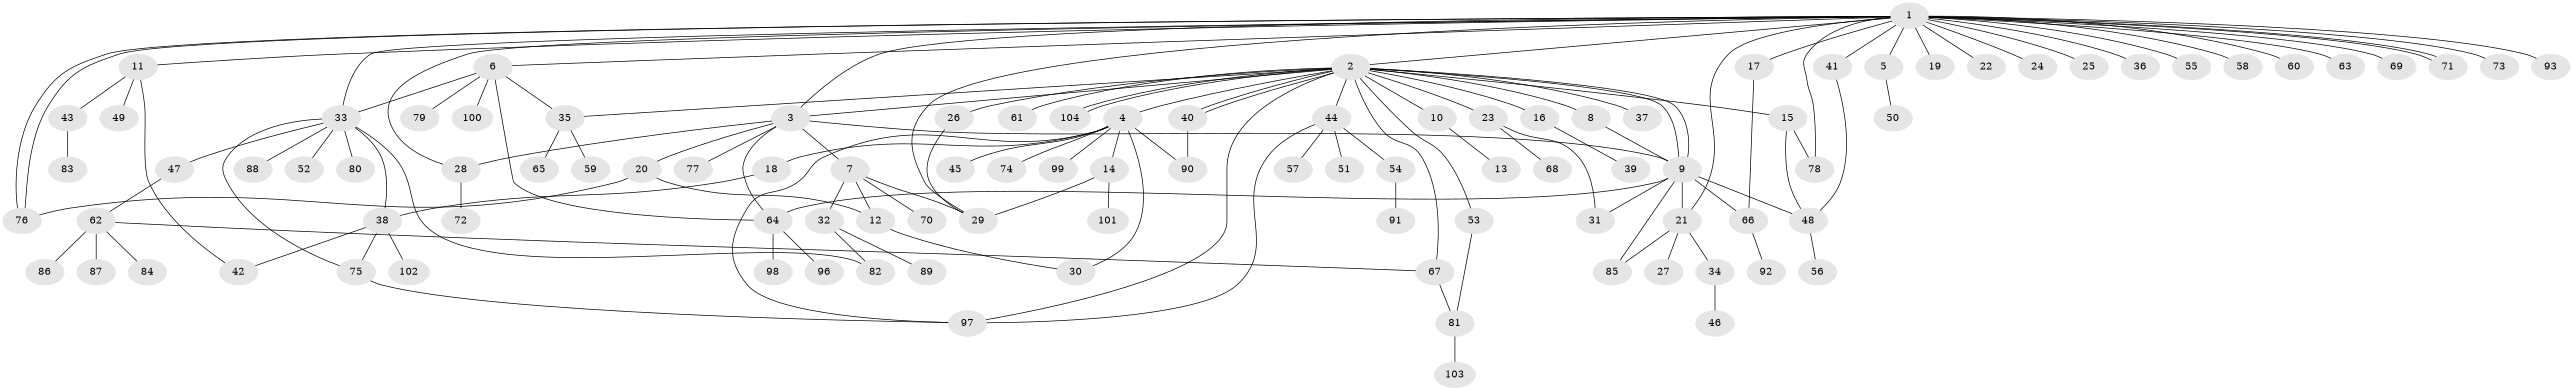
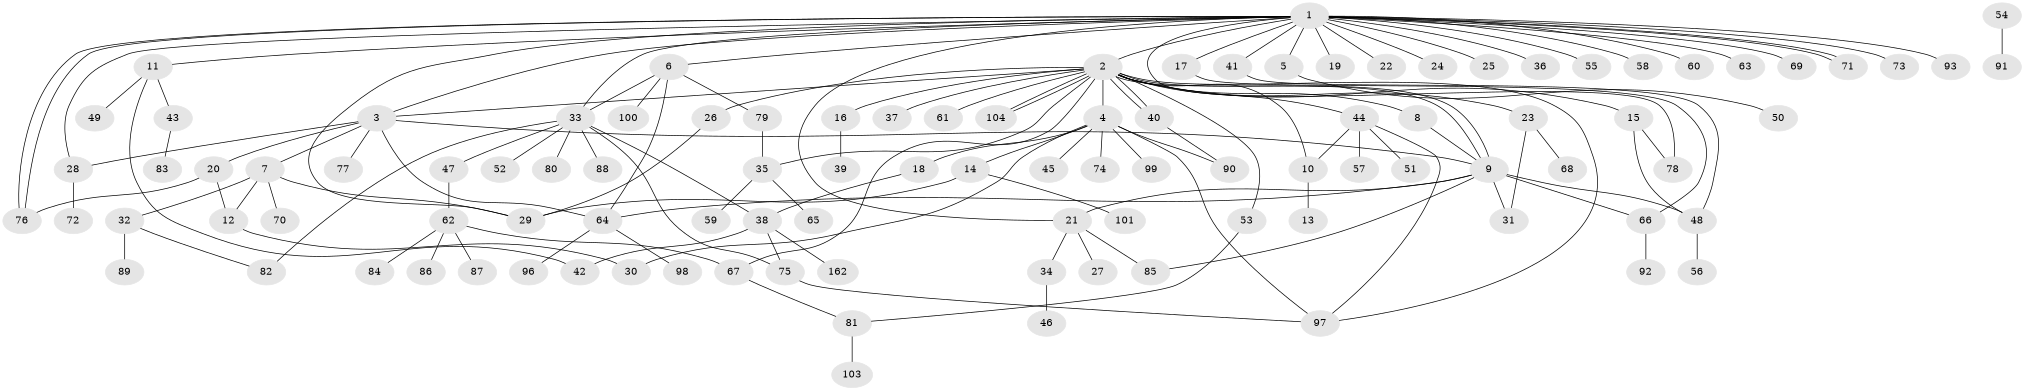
  graph {
    node [color=gray90 style=filled]
    1
    2
    3
    5
    6
    11
    17
    19
    21
    22
    24
    25
    28
    29
    33
    36
    41
    55
    58
    60
    63
    69
    71
    73
    76
    78
    93
    4
    8
    9
    10
    15
    16
    23
    26
    35
    37
    40
    44
    53
    61
    67
    97
    104
    7
    20
    64
    77
    50
    79
    100
    42
    43
    49
    66
    85
    27
    34
    72
    38
    82
    47
    52
    75
    80
    88
    48
    14
    18
    30
    45
    74
    90
    99
    31
    13
    39
    68
    59
    65
    51
    54
    57
    81
    12
    32
    70
    96
    98
    101
    89
    56
    92
    83
-   102
+   102 [label=162]
    46
    62
    91
    84
    86
    87
    103
    1 -- 2
    1 -- 3
    1 -- 5
    1 -- 6
    1 -- 11
    1 -- 17
    1 -- 19
    1 -- 21
    1 -- 22
    1 -- 24
    1 -- 25
    1 -- 28
    1 -- 29
    1 -- 33
    1 -- 36
    1 -- 41
    1 -- 55
    1 -- 58
    1 -- 60
    1 -- 63
    1 -- 69
    1 -- 71
    1 -- 71
    1 -- 73
    1 -- 76
    1 -- 76
    1 -- 78
    1 -- 93
    2 -- 3
    2 -- 4
    2 -- 8
    2 -- 9
    2 -- 9
    2 -- 10
    2 -- 15
    2 -- 16
    2 -- 23
    2 -- 26
    2 -- 35
    2 -- 37
    2 -- 40
    2 -- 40
    2 -- 44
    2 -- 53
    2 -- 61
    2 -- 67
    2 -- 97
    2 -- 104
    2 -- 104
    3 -- 28
    3 -- 9
    3 -- 7
    3 -- 20
    3 -- 64
    3 -- 77
    5 -- 50
    6 -- 33
-   6 -- 35
+   79 -- 35
    6 -- 64
    6 -- 79
    6 -- 100
    11 -- 42
    11 -- 43
    11 -- 49
    17 -- 66
    21 -- 85
    21 -- 27
    21 -- 34
    28 -- 72
    33 -- 38
    33 -- 82
    33 -- 47
    33 -- 52
    33 -- 75
    33 -- 80
    33 -- 88
    41 -- 48
    4 -- 97
    4 -- 14
    4 -- 18
    4 -- 30
    4 -- 45
    4 -- 74
    4 -- 90
    4 -- 99
    8 -- 9
    9 -- 21
    9 -- 64
    9 -- 66
    9 -- 85
    9 -- 48
    9 -- 31
    10 -- 13
    15 -- 78
    15 -- 48
    16 -- 39
    23 -- 31
    23 -- 68
    26 -- 29
    35 -- 59
    35 -- 65
    40 -- 90
    44 -- 97
    44 -- 51
-   44 -- 54
+   44 -- 10
    44 -- 57
    53 -- 81
    67 -- 81
    7 -- 29
    7 -- 12
    7 -- 32
    7 -- 70
    20 -- 76
    20 -- 12
    64 -- 96
    64 -- 98
    43 -- 83
    66 -- 92
    34 -- 46
    38 -- 42
    38 -- 75
    38 -- 102
    47 -- 62
    75 -- 97
    48 -- 56
    14 -- 29
    14 -- 101
    18 -- 38
    54 -- 91
    81 -- 103
    12 -- 30
    32 -- 82
    32 -- 89
    62 -- 67
    62 -- 84
    62 -- 86
    62 -- 87
  }
